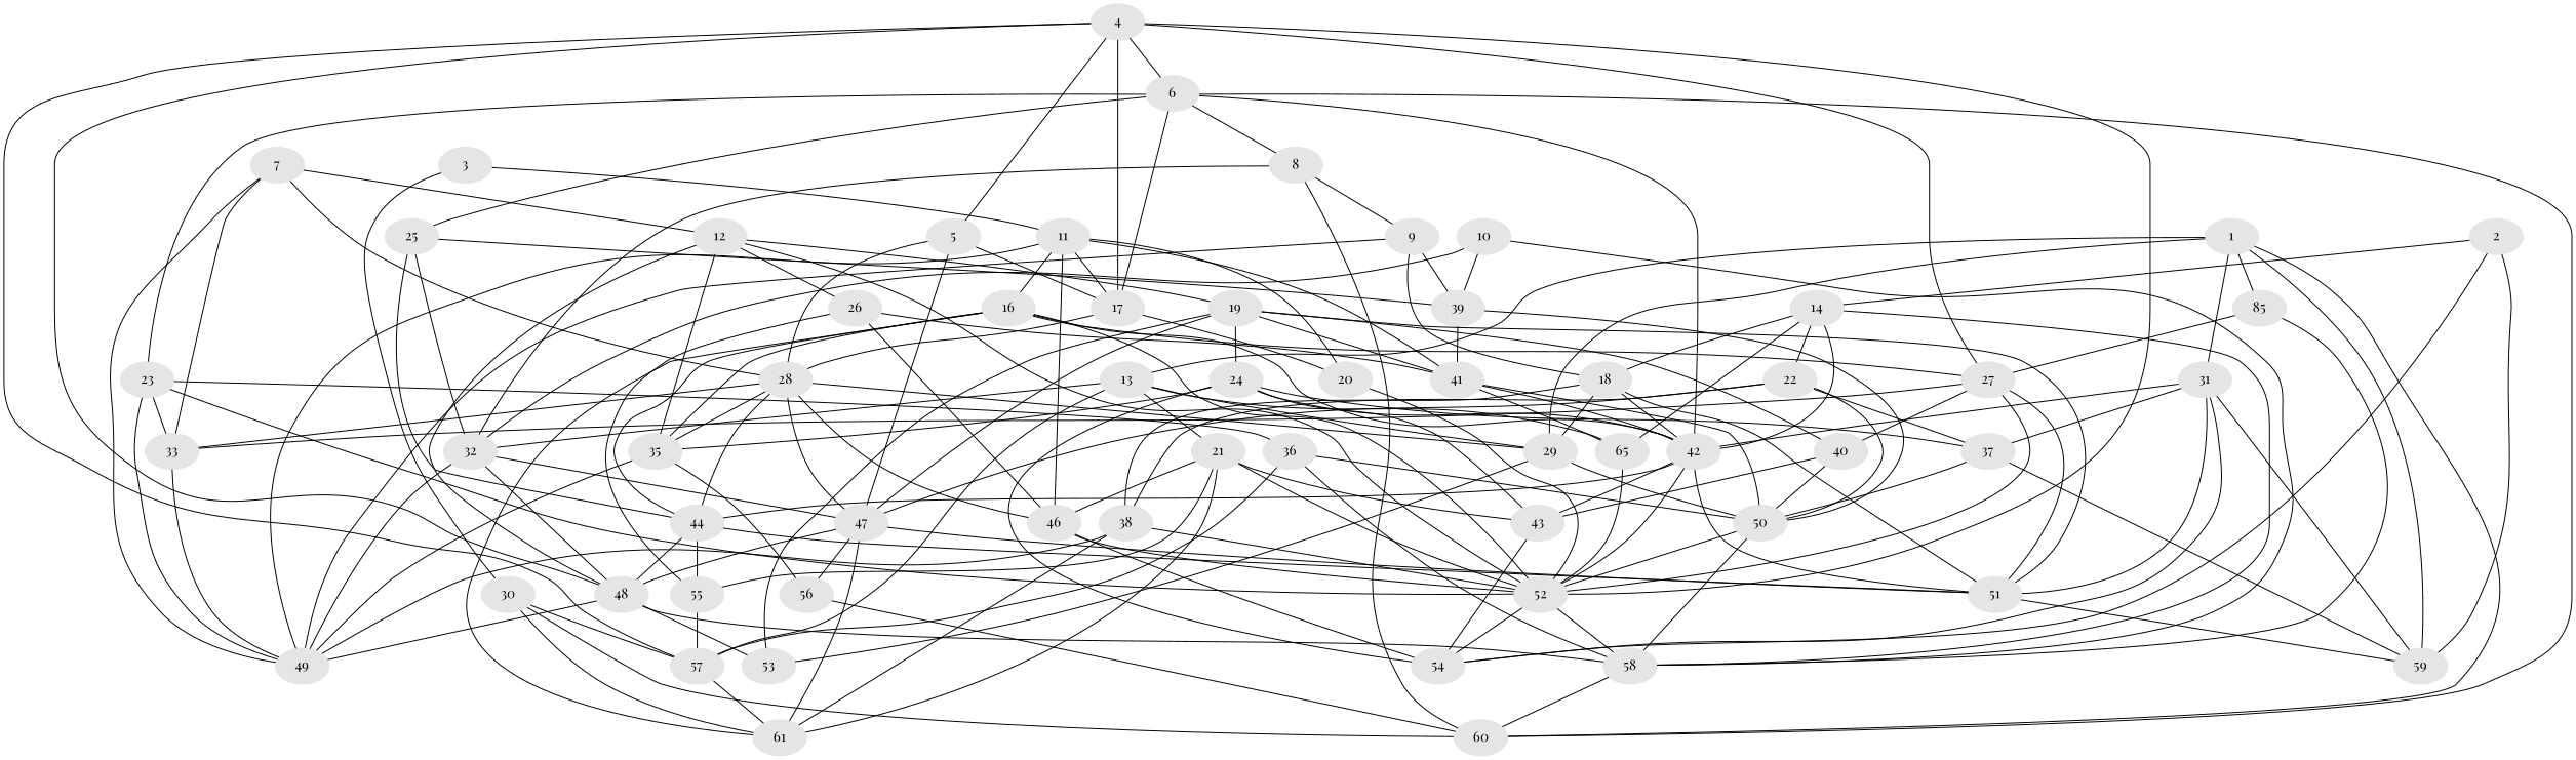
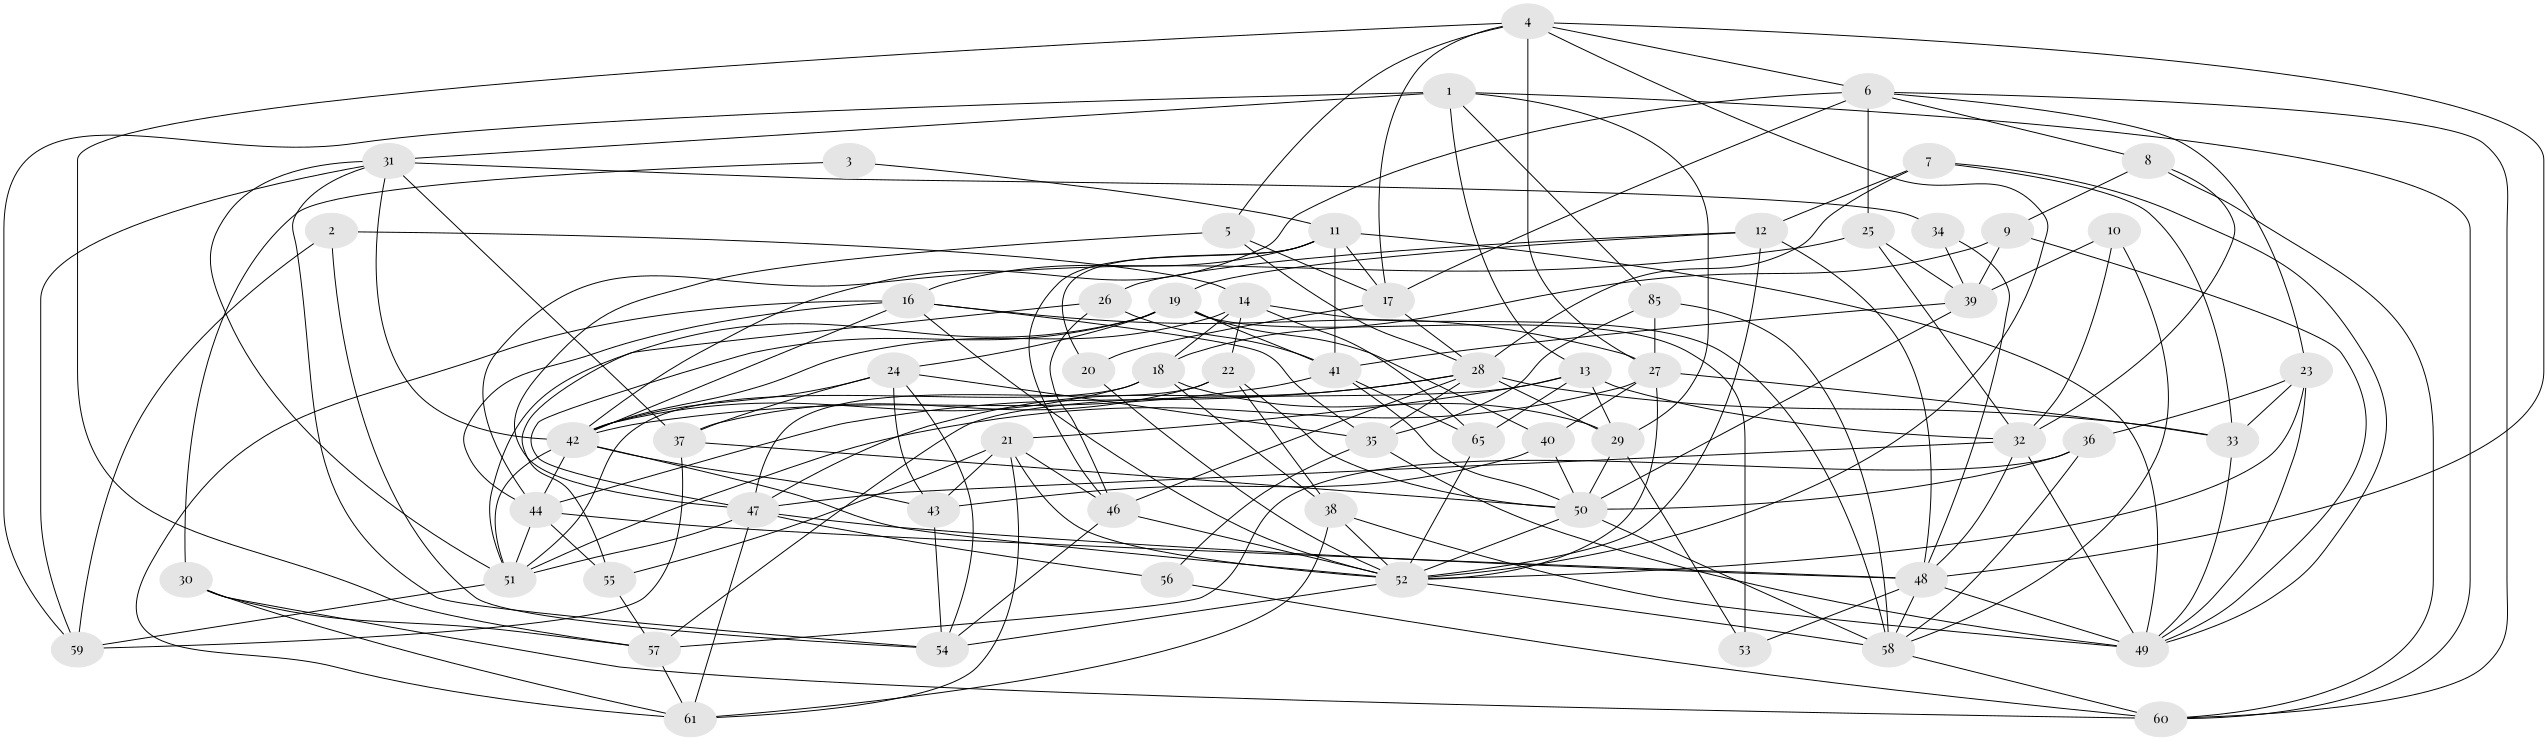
  graph {
    fontname="Playfair Display"
    node [color=gray90 fontname="Playfair Display" style=filled]
    edge [fontname="Playfair Display" weight=1.0]
    1
    13
    n3 [label=85]
    29
    31
    59
    60
    57
    32
    21
    n11 [label=65]
    27
    58
    35
    53
    50
    54
    42
    51
    37
+   34
    2
    14
    18
    22
    3
    11
    30
    17
    49
    16
    20
    41
    46
    61
    4
    5
    6
    48
    52
    28
    47
    8
    23
    25
    33
    40
    44
    56
    9
    36
    39
    43
    7
    12
    19
    26
    38
    10
    24
    55
    1 -- 13
    1 -- n3
    1 -- 29
    1 -- 31
    1 -- 59
    1 -- 60
    13 -- 29
    13 -- 57
    13 -- 32 [weight=2.0]
    13 -- 21
    13 -- n11
    n3 -- 27
    n3 -- 58
-   12 -- 35
+   n3 -- 35
    29 -- 53
    29 -- 50
    31 -- 59
    31 -- 54
    31 -- 42
    31 -- 51
    31 -- 37
+   31 -- 34
    57 -- 61
    32 -- 49
    32 -- 48
    32 -- 47
    21 -- 46
    21 -- 61
    21 -- 52
    21 -- 43
    21 -- 55
    n11 -- 52
    27 -- 51
    27 -- 52
    27 -- 33
    27 -- 40
    58 -- 60
    35 -- 49
    35 -- 56
    50 -- 58
    50 -- 52
    42 -- 51
    42 -- 52
    42 -- 44
    42 -- 43
    51 -- 59
    37 -- 59
    37 -- 50
+   34 -- 48
+   34 -- 39
    2 -- 59
    2 -- 54
    2 -- 14
    14 -- n11
    14 -- 58
    14 -- 42
    14 -- 18
    14 -- 22
    18 -- 29
    18 -- 42
    18 -- 51
    18 -- 38
    22 -- 50
    22 -- 37
    22 -- 47
    22 -- 38
    3 -- 11
    3 -- 30
    11 -- 17
    11 -- 49
    11 -- 16
    11 -- 20
    11 -- 41 [weight=2.0]
    11 -- 46
    30 -- 60
    30 -- 57
    30 -- 61
    17 -- 20
    17 -- 28
    16 -- 27
    16 -- 35
    16 -- 42
    16 -- 61
    16 -- 52
    16 -- 44
    20 -- 52
    41 -- n11
    41 -- 50
    41 -- 42
    46 -- 54
    46 -- 52
    4 -- 57
    4 -- 27
    4 -- 17
    4 -- 5
    4 -- 6
    4 -- 48
    4 -- 52
    5 -- 17
    5 -- 28
    5 -- 47
    6 -- 60
    6 -- 42
    6 -- 17
    6 -- 8
    6 -- 23
    6 -- 25
    48 -- 58
    48 -- 53
    48 -- 49
    52 -- 58
    52 -- 54
    28 -- 29
    28 -- 35
    28 -- 46
    28 -- 47
    28 -- 33
    28 -- 44
    47 -- 51
    47 -- 61
    47 -- 48
    47 -- 56
    8 -- 60
    8 -- 32
    8 -- 9
    23 -- 49
    23 -- 52
    23 -- 33
    23 -- 36 [weight=2.0]
    25 -- 32
    25 -- 44
    25 -- 39
    33 -- 49
    40 -- 50
    40 -- 43
    44 -- 51
    44 -- 48
    44 -- 55
    56 -- 60
    9 -- 18
    9 -- 49
    9 -- 39
    36 -- 57
    36 -- 58
    36 -- 50
    39 -- 50
    39 -- 41
    43 -- 54
    7 -- 49
    7 -- 28
    7 -- 33
    7 -- 12
    12 -- 48
    12 -- 52
    12 -- 19
    12 -- 26
    19 -- 53
    19 -- 51
    19 -- 41
    19 -- 47
    19 -- 40
    19 -- 24
    26 -- 41
    26 -- 46
    26 -- 55
    38 -- 49
    38 -- 61
    38 -- 52
    10 -- 32
    10 -- 58
    10 -- 39
    24 -- 35
    24 -- 54
    24 -- 42
    24 -- 37
    24 -- 43
    55 -- 57
  }
